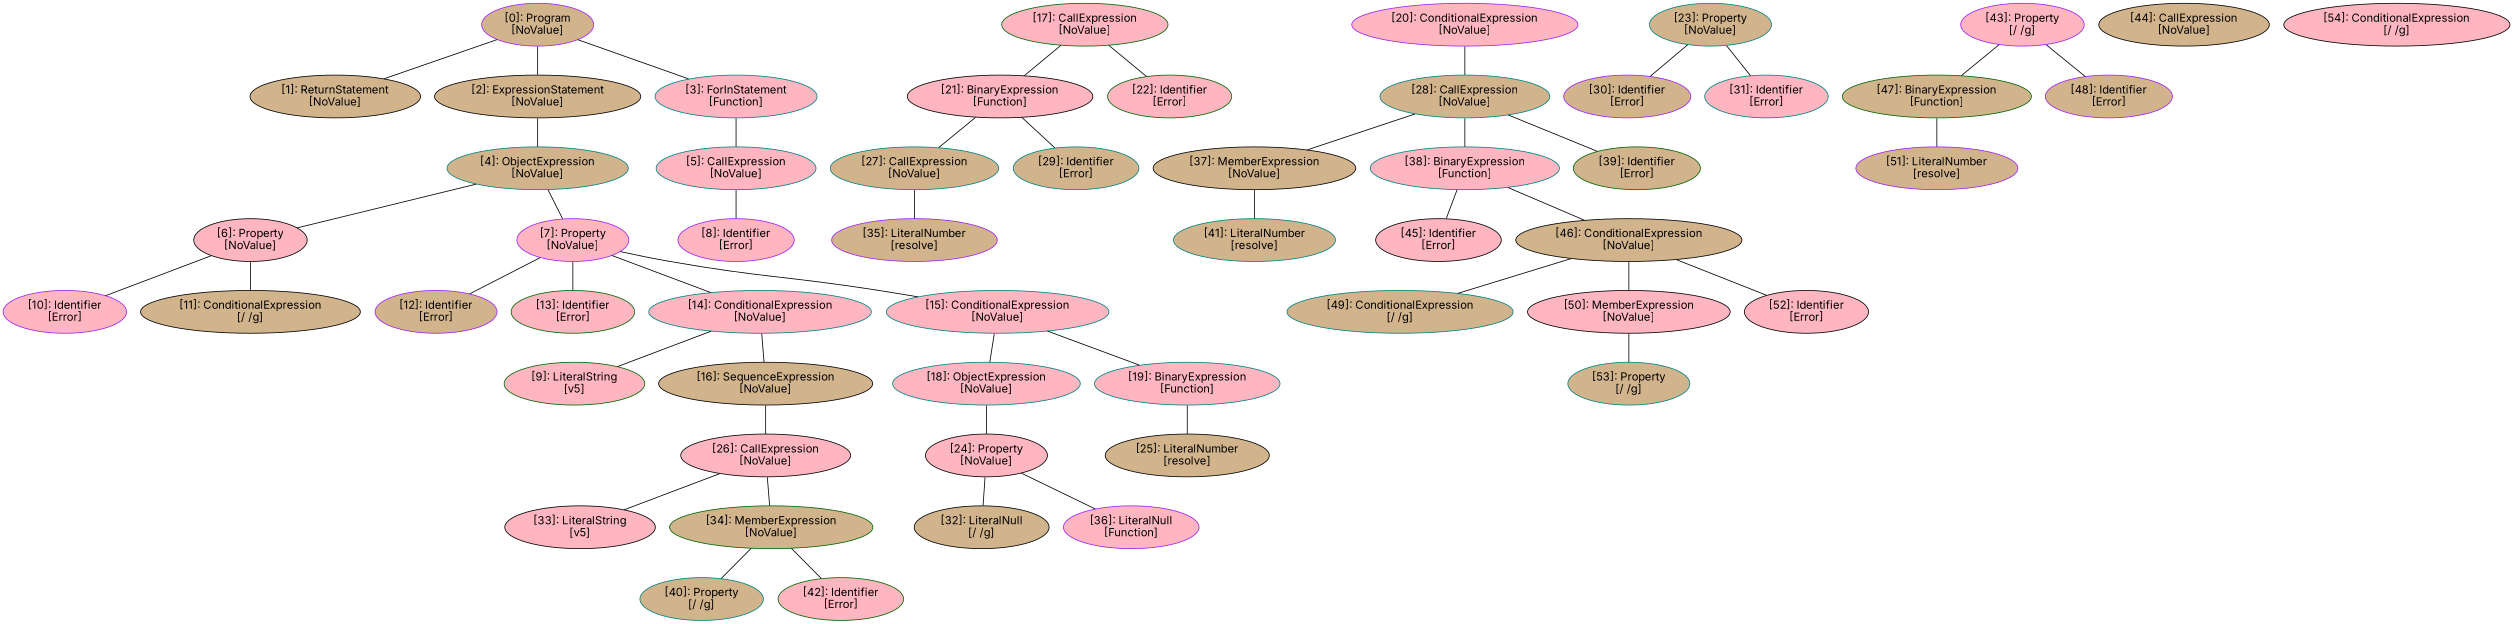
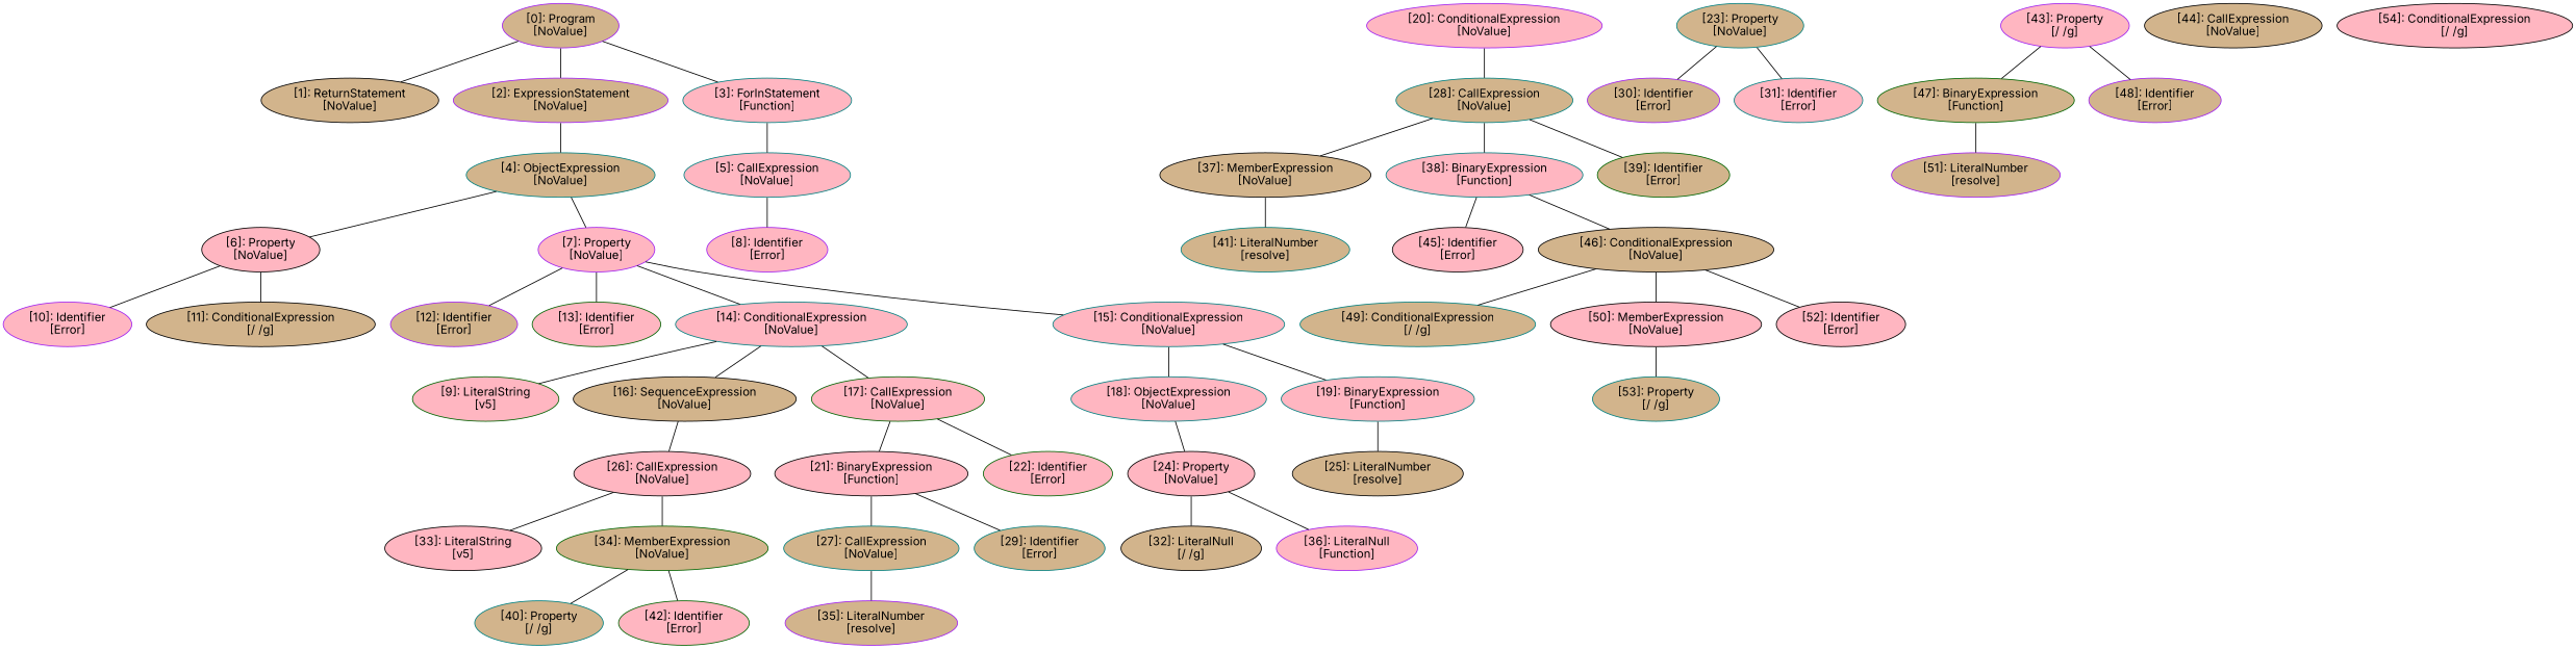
  graph {
    fontname=Inter
    node [color=black fillcolor=lightpink fontname=Inter style=filled]
    edge [fontname=Inter]
    n1 [color=purple fillcolor=tan label="[0]: Program\n[NoValue]"]
    n2 [fillcolor=tan label="[1]: ReturnStatement\n[NoValue]"]
-   n3 [fillcolor=tan label="[2]: ExpressionStatement\n[NoValue]"]
+   n3 [color=purple fillcolor=tan label="[2]: ExpressionStatement\n[NoValue]"]
    n4 [color=teal label="[3]: ForInStatement\n[Function]"]
    n5 [color=teal fillcolor=tan label="[4]: ObjectExpression\n[NoValue]"]
    n6 [color=teal label="[5]: CallExpression\n[NoValue]"]
    n7 [label="[6]: Property\n[NoValue]"]
    n8 [color=purple label="[7]: Property\n[NoValue]"]
    n9 [color=purple label="[8]: Identifier\n[Error]"]
    n10 [color=purple label="[10]: Identifier\n[Error]"]
    n11 [fillcolor=tan label="[11]: ConditionalExpression\n[/ /g]"]
    n12 [color=purple fillcolor=tan label="[12]: Identifier\n[Error]"]
    n13 [color=darkgreen label="[13]: Identifier\n[Error]"]
    n14 [color=teal label="[14]: ConditionalExpression\n[NoValue]"]
    n15 [color=teal label="[15]: ConditionalExpression\n[NoValue]"]
    n16 [color=darkgreen label="[9]: LiteralString\n[v5]"]
    n17 [fillcolor=tan label="[16]: SequenceExpression\n[NoValue]"]
    n18 [color=darkgreen label="[17]: CallExpression\n[NoValue]"]
    n19 [color=teal label="[18]: ObjectExpression\n[NoValue]"]
    n20 [color=teal label="[19]: BinaryExpression\n[Function]"]
    n21 [label="[26]: CallExpression\n[NoValue]"]
    n22 [label="[21]: BinaryExpression\n[Function]"]
    n23 [color=darkgreen label="[22]: Identifier\n[Error]"]
    n24 [label="[24]: Property\n[NoValue]"]
    n25 [fillcolor=tan label="[25]: LiteralNumber\n[resolve]"]
    n26 [color=purple label="[20]: ConditionalExpression\n[NoValue]"]
    n27 [color=teal fillcolor=tan label="[28]: CallExpression\n[NoValue]"]
    n28 [label="[33]: LiteralString\n[v5]"]
    n29 [color=darkgreen fillcolor=tan label="[34]: MemberExpression\n[NoValue]"]
    n30 [color=teal fillcolor=tan label="[27]: CallExpression\n[NoValue]"]
    n31 [color=teal fillcolor=tan label="[29]: Identifier\n[Error]"]
    n32 [color=teal fillcolor=tan label="[23]: Property\n[NoValue]"]
    n33 [color=purple fillcolor=tan label="[30]: Identifier\n[Error]"]
    n34 [color=teal label="[31]: Identifier\n[Error]"]
    n35 [fillcolor=tan label="[32]: LiteralNull\n[/ /g]"]
    n36 [color=purple label="[36]: LiteralNull\n[Function]"]
    n37 [fillcolor=tan label="[37]: MemberExpression\n[NoValue]"]
    n38 [color=teal label="[38]: BinaryExpression\n[Function]"]
    n39 [color=darkgreen fillcolor=tan label="[39]: Identifier\n[Error]"]
    n40 [color=purple fillcolor=tan label="[35]: LiteralNumber\n[resolve]"]
    n41 [color=teal fillcolor=tan label="[40]: Property\n[/ /g]"]
    n42 [color=darkgreen label="[42]: Identifier\n[Error]"]
    n43 [color=teal fillcolor=tan label="[41]: LiteralNumber\n[resolve]"]
    n44 [label="[45]: Identifier\n[Error]"]
    n45 [fillcolor=tan label="[46]: ConditionalExpression\n[NoValue]"]
    n46 [color=purple label="[43]: Property\n[/ /g]"]
    n47 [color=darkgreen fillcolor=tan label="[47]: BinaryExpression\n[Function]"]
    n48 [color=purple fillcolor=tan label="[48]: Identifier\n[Error]"]
    n49 [color=teal fillcolor=tan label="[49]: ConditionalExpression\n[/ /g]"]
    n50 [label="[50]: MemberExpression\n[NoValue]"]
    n51 [label="[52]: Identifier\n[Error]"]
    n52 [color=purple fillcolor=tan label="[51]: LiteralNumber\n[resolve]"]
    n53 [fillcolor=tan label="[44]: CallExpression\n[NoValue]"]
    n54 [color=teal fillcolor=tan label="[53]: Property\n[/ /g]"]
    n55 [label="[54]: ConditionalExpression\n[/ /g]"]
    n1 -- n2
    n1 -- n3
    n1 -- n4
    n3 -- n5
    n4 -- n6
    n5 -- n7
    n5 -- n8
    n6 -- n9
    n7 -- n10
    n7 -- n11
    n8 -- n12
    n8 -- n13
    n8 -- n14
    n8 -- n15
    n14 -- n16
    n14 -- n17
+   n14 -- n18
    n15 -- n19
    n15 -- n20
    n17 -- n21
    n18 -- n22
    n18 -- n23
    n19 -- n24
    n20 -- n25
    n21 -- n28
    n21 -- n29
    n22 -- n30
    n22 -- n31
    n24 -- n35
    n24 -- n36
    n26 -- n27
    n27 -- n37
    n27 -- n38
    n27 -- n39
    n29 -- n41
    n29 -- n42
    n30 -- n40
    n32 -- n33
    n32 -- n34
    n37 -- n43
    n38 -- n44
    n38 -- n45
    n45 -- n49
    n45 -- n50
    n45 -- n51
    n46 -- n47
    n46 -- n48
    n47 -- n52
    n50 -- n54
  }
